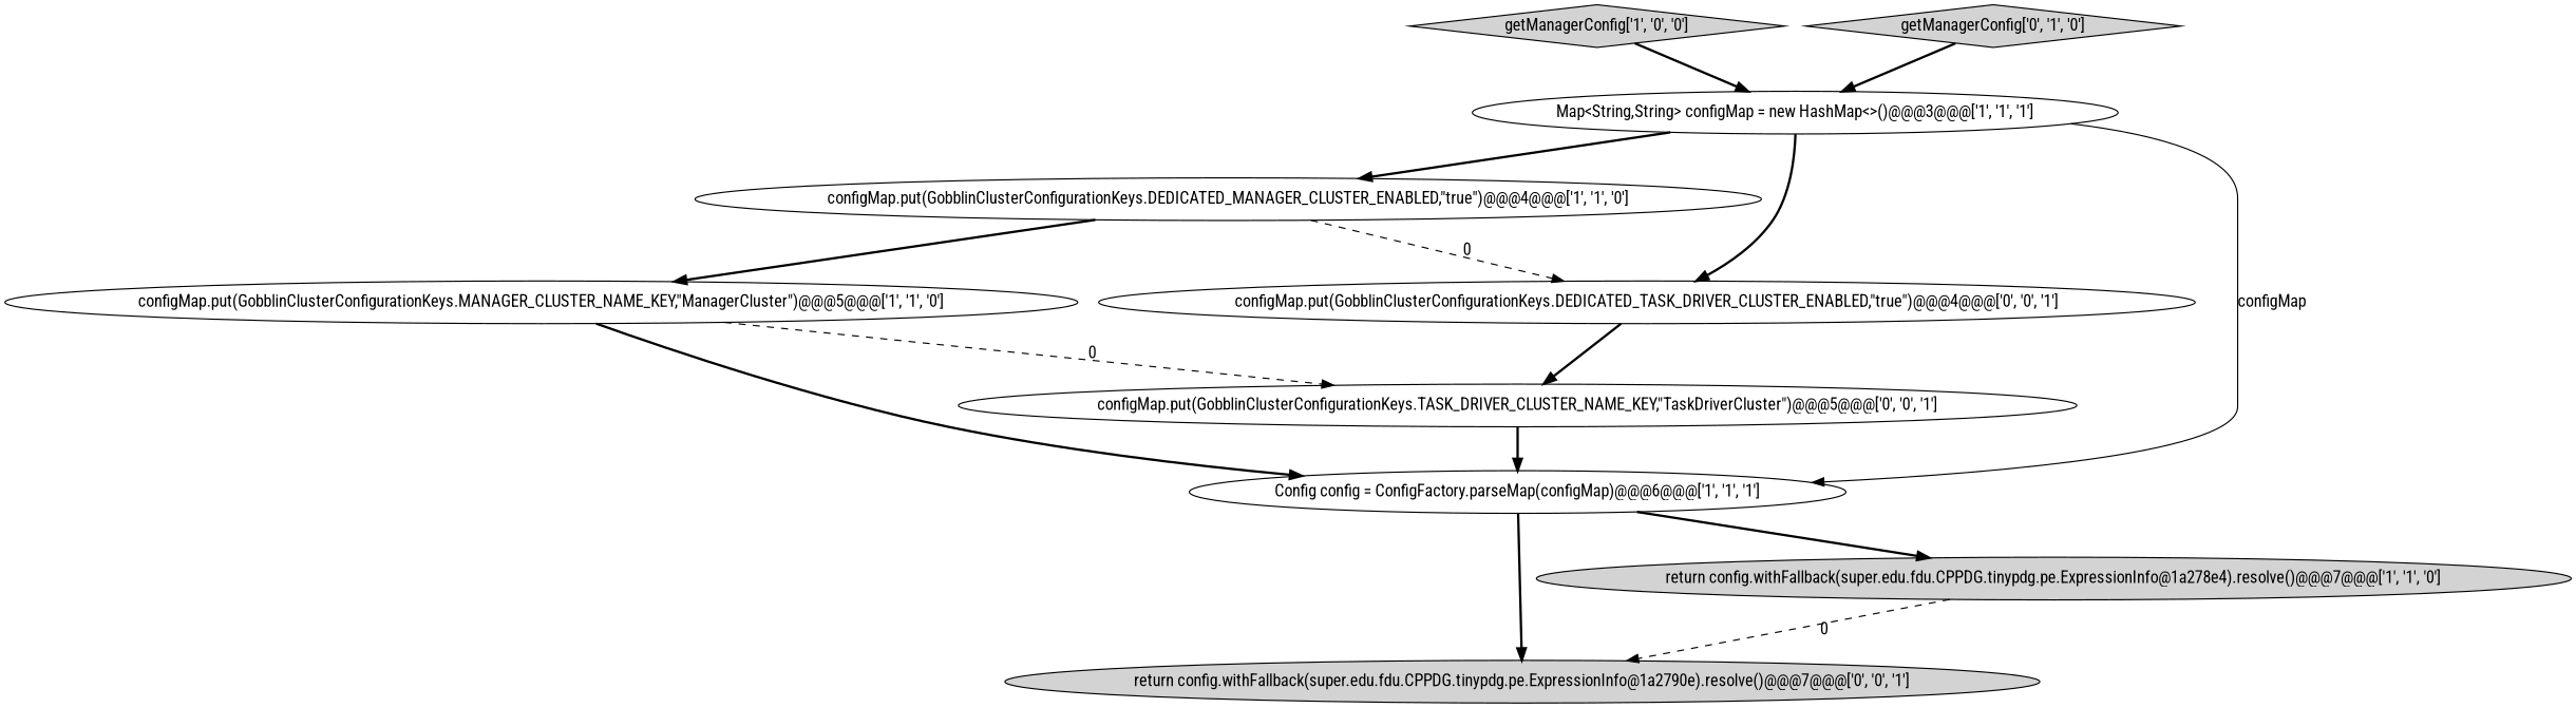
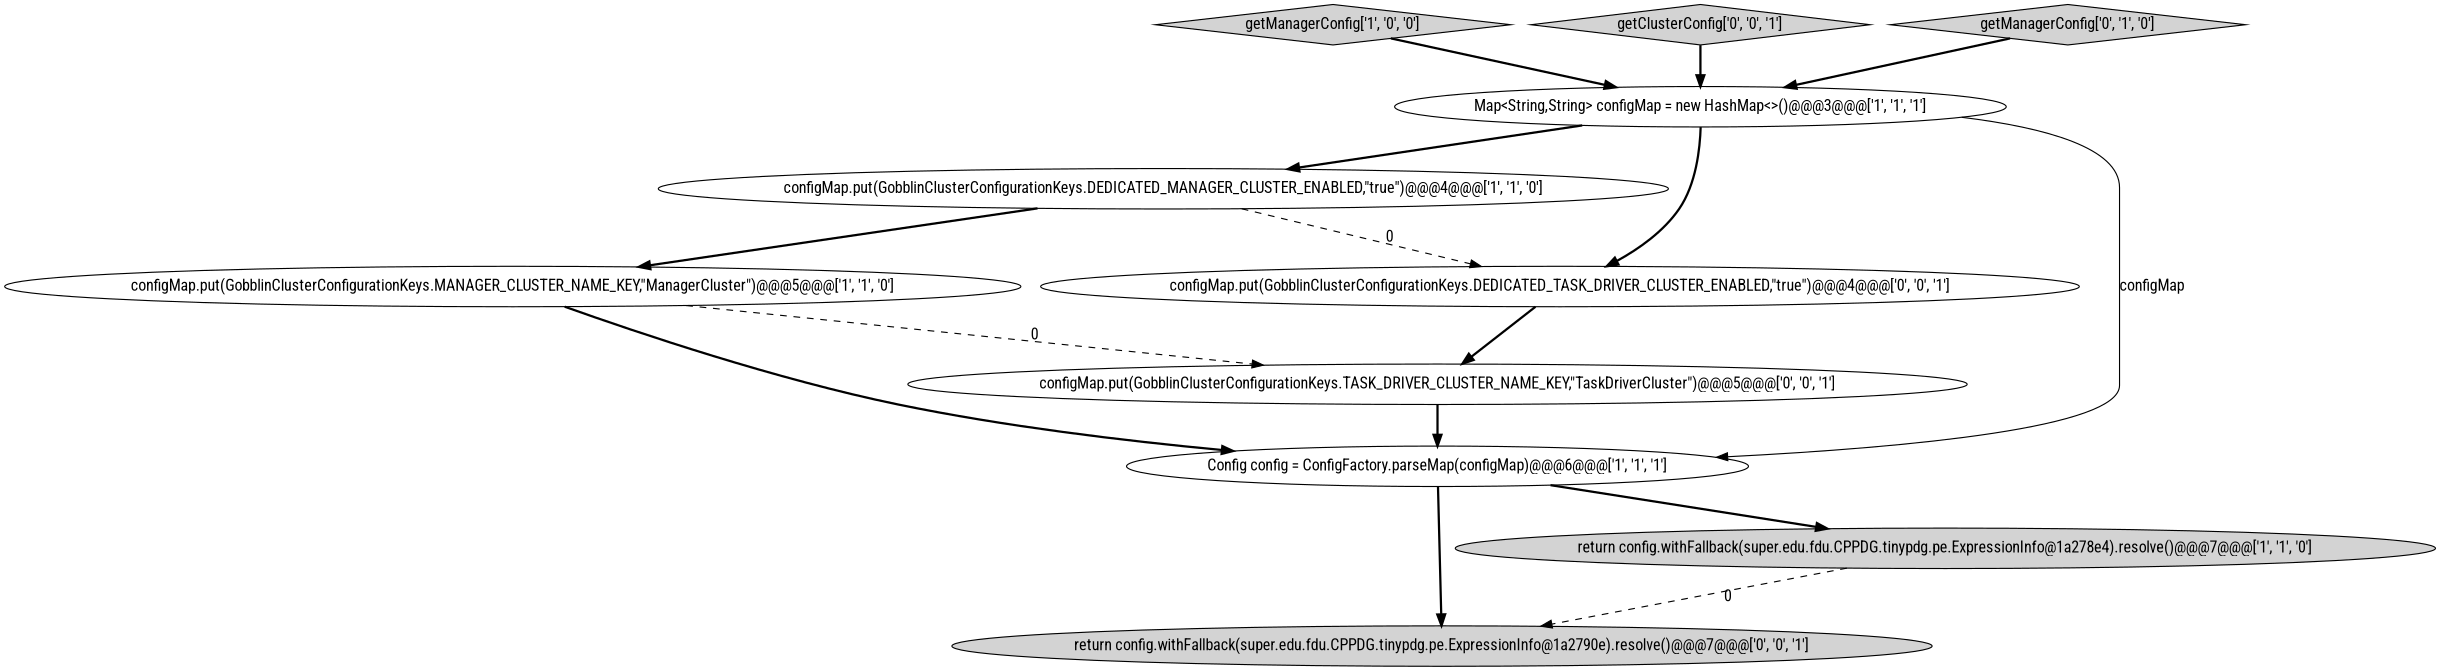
  digraph {
    fontname="Roboto Condensed"
    node [fillcolor=white shape=ellipse style=filled fontname="Roboto Condensed"]
    edge [style=bold fontname="Roboto Condensed"]
    n1 [fillcolor=lightgray label="getManagerConfig['1', '0', '0']" shape=diamond]
    n2 [label="Map<String,String> configMap = new HashMap<>()@@@3@@@['1', '1', '1']"]
    n3 [label="configMap.put(GobblinClusterConfigurationKeys.DEDICATED_MANAGER_CLUSTER_ENABLED,\"true\")@@@4@@@['1', '1', '0']"]
    n4 [label="configMap.put(GobblinClusterConfigurationKeys.DEDICATED_TASK_DRIVER_CLUSTER_ENABLED,\"true\")@@@4@@@['0', '0', '1']"]
    n5 [label="configMap.put(GobblinClusterConfigurationKeys.MANAGER_CLUSTER_NAME_KEY,\"ManagerCluster\")@@@5@@@['1', '1', '0']"]
    n6 [label="configMap.put(GobblinClusterConfigurationKeys.TASK_DRIVER_CLUSTER_NAME_KEY,\"TaskDriverCluster\")@@@5@@@['0', '0', '1']"]
    n7 [fillcolor=lightgray label="return config.withFallback(super.edu.fdu.CPPDG.tinypdg.pe.ExpressionInfo@1a2790e).resolve()@@@7@@@['0', '0', '1']"]
    n8 [label="Config config = ConfigFactory.parseMap(configMap)@@@6@@@['1', '1', '1']"]
+   n9 [fillcolor=lightgray label="getClusterConfig['0', '0', '1']" shape=diamond]
    n10 [fillcolor=lightgray label="return config.withFallback(super.edu.fdu.CPPDG.tinypdg.pe.ExpressionInfo@1a278e4).resolve()@@@7@@@['1', '1', '0']"]
    n11 [fillcolor=lightgray label="getManagerConfig['0', '1', '0']" shape=diamond]
    n1 -> n2
    n2 -> n3
    n2 -> n4
    n2 -> n8 [label=configMap style=solid]
    n3 -> n4 [label=0 style=dashed]
    n3 -> n5
    n4 -> n6
    n5 -> n6 [label=0 style=dashed]
    n5 -> n8
    n6 -> n8
    n8 -> n7
    n8 -> n10
+   n9 -> n2
    n10 -> n7 [label=0 style=dashed]
    n11 -> n2
  }
